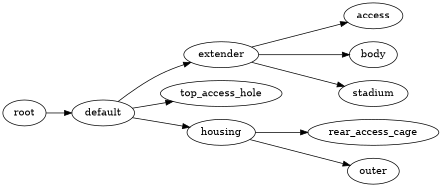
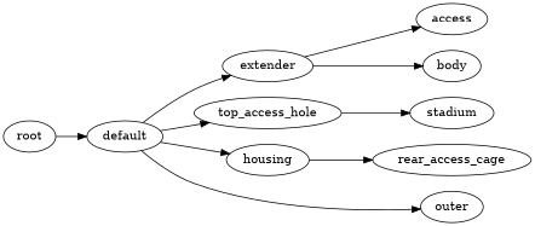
  digraph {
    rankdir=LR
    n1 [label=root]
    n2 [label=default]
    n3 [label=extender]
    n4 [label=housing]
    n5 [label=top_access_hole]
    n6 [label=access]
    n7 [label=stadium]
    n8 [label=body]
    n9 [label=outer]
    n10 [label=rear_access_cage]
    n1 -> n2
    n2 -> n3
    n2 -> n4
    n2 -> n5
    n3 -> n6
-   n3 -> n7
+   n5 -> n7
    n3 -> n8
-   n4 -> n9
+   n2 -> n9
    n4 -> n10
  }
